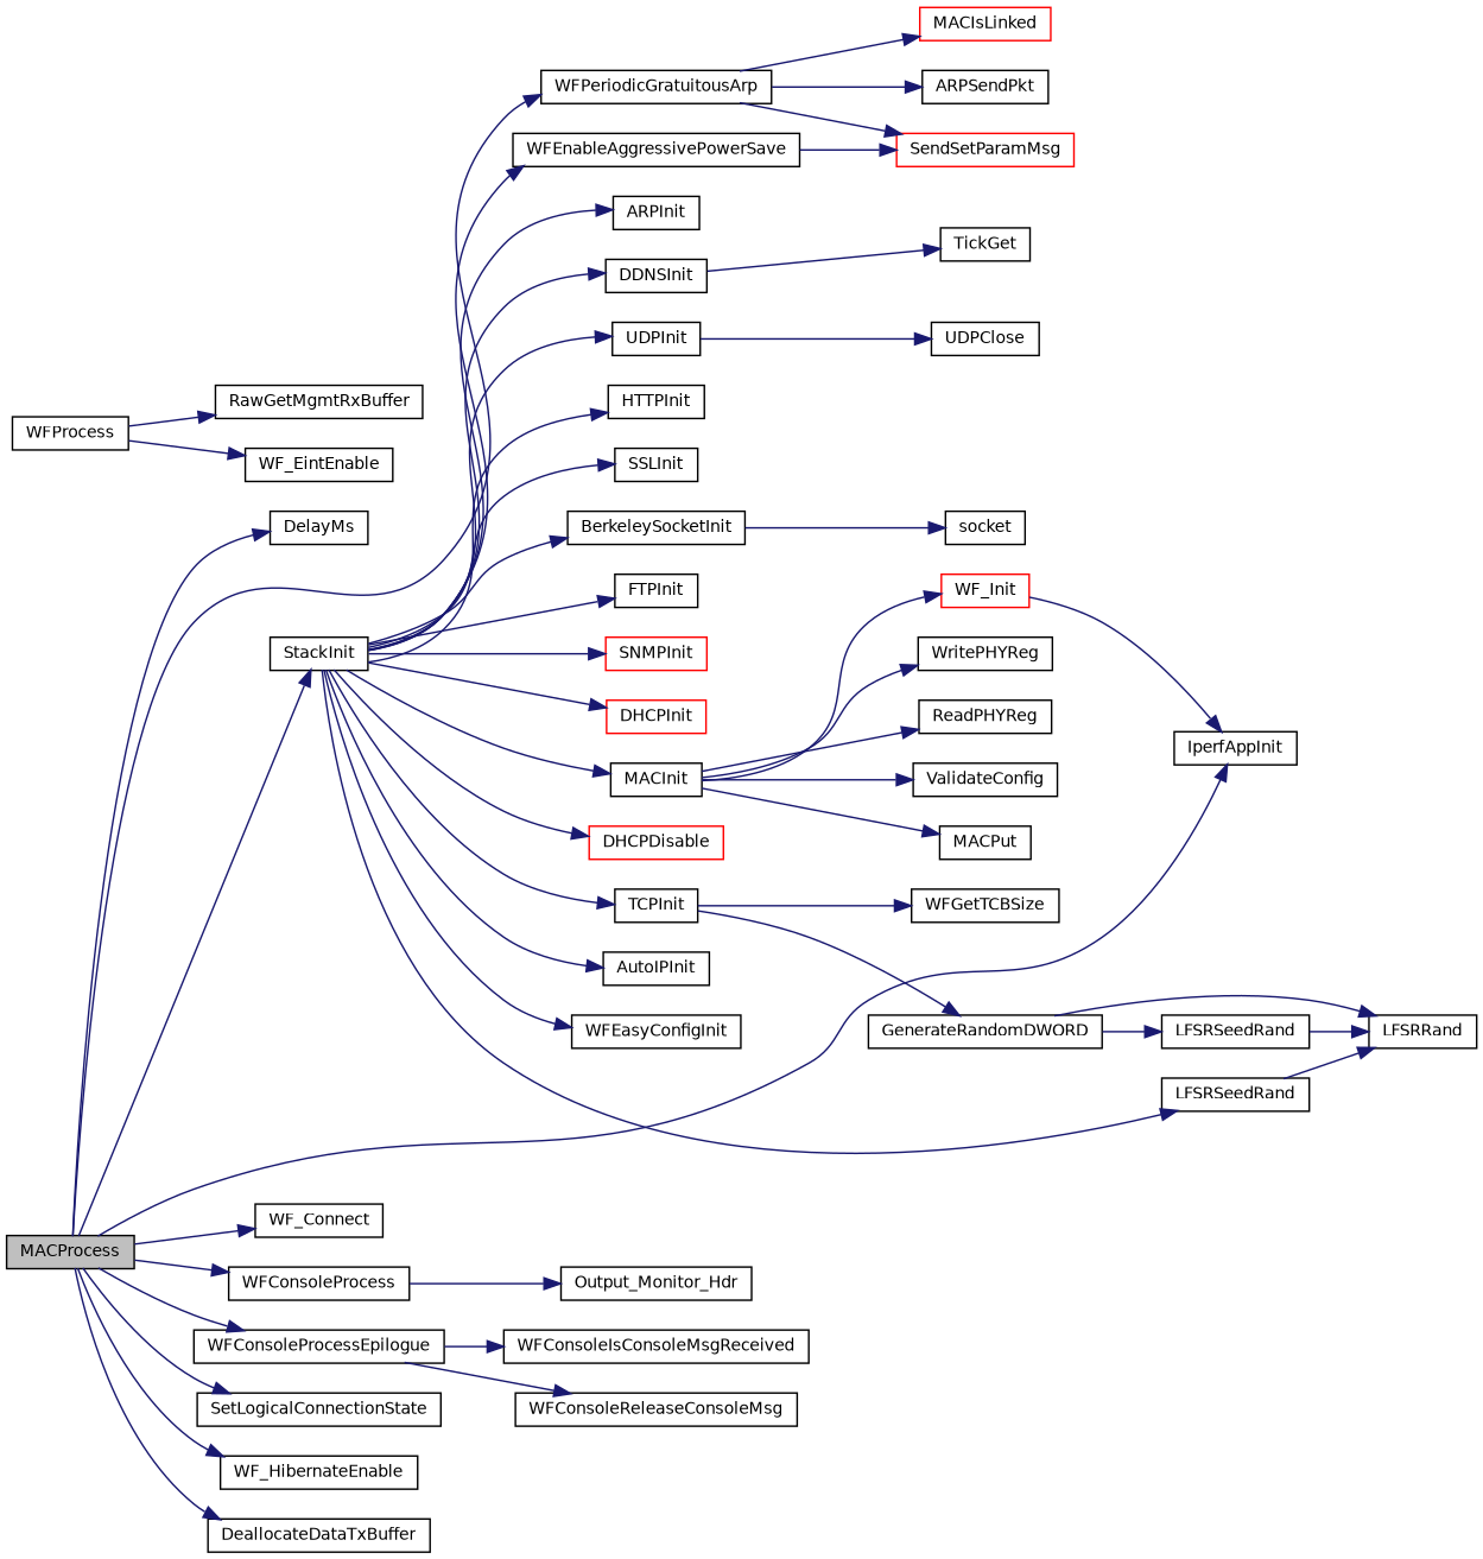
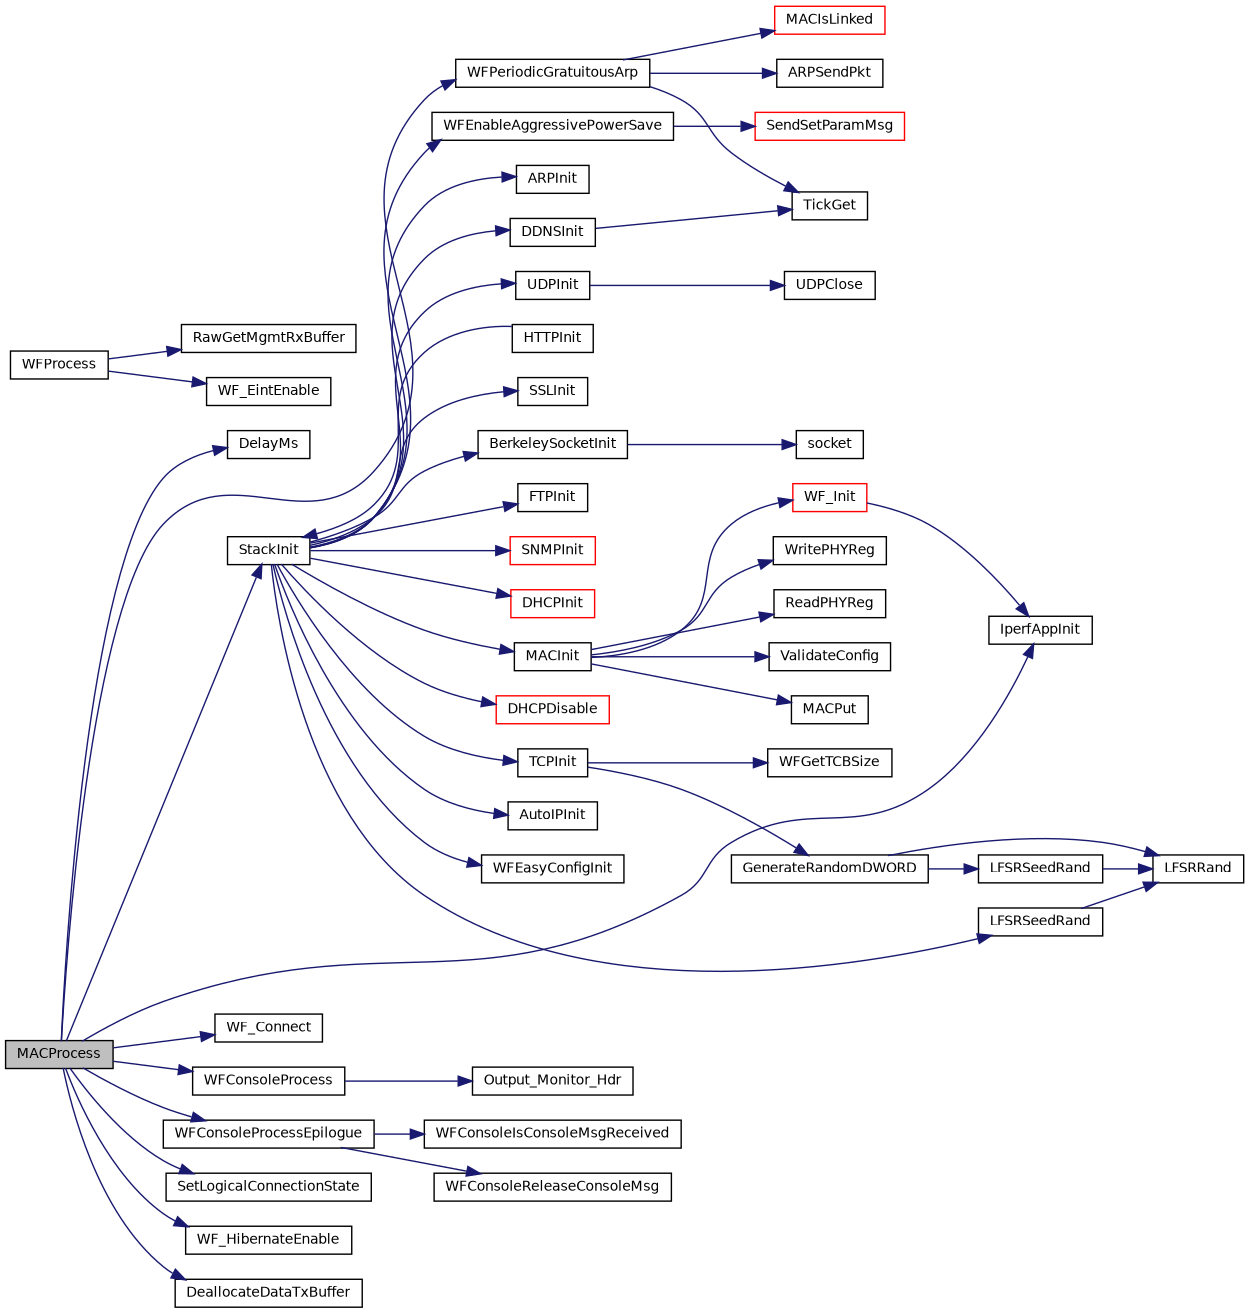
  digraph {
    rankdir=LR
    node [color=black fillcolor=white fontname=Helvetica fontsize=10 shape=record style=filled]
    edge [color=midnightblue fontname=Helvetica fontsize=10 labelfontname=Helvetica labelfontsize=10 style=solid]
    n1 [fillcolor=grey75 fontcolor=black height=0.2 label=MACProcess width=0.4]
    n2 [height=0.2 label=DelayMs width=0.4]
    n3 [height=0.2 label=StackInit width=0.4]
    n4 [height=0.2 label=IperfAppInit width=0.4]
    n5 [height=0.2 label=WF_Connect width=0.4]
    n6 [height=0.2 label=WFConsoleProcess width=0.4]
    n7 [height=0.2 label=WFConsoleProcessEpilogue width=0.4]
    n8 [height=0.2 label=SetLogicalConnectionState width=0.4]
    n9 [height=0.2 label=WF_HibernateEnable width=0.4]
    n10 [height=0.2 label=DeallocateDataTxBuffer width=0.4]
    n11 [height=0.2 label=WFPeriodicGratuitousArp width=0.4]
    n12 [height=0.2 label=WFProcess width=0.4]
    n13 [height=0.2 label=RawGetMgmtRxBuffer width=0.4]
    n14 [height=0.2 label=WF_EintEnable width=0.4]
    n15 [height=0.2 label=LFSRSeedRand width=0.4]
    n16 [height=0.2 label=MACInit width=0.4]
    n17 [height=0.2 label=WFEnableAggressivePowerSave width=0.4]
    n18 [height=0.2 label=WFEasyConfigInit width=0.4]
    n19 [height=0.2 label=ARPInit width=0.4]
    n20 [height=0.2 label=UDPInit width=0.4]
    n21 [height=0.2 label=TCPInit width=0.4]
    n22 [height=0.2 label=BerkeleySocketInit width=0.4]
    n23 [height=0.2 label=HTTPInit width=0.4]
    n24 [height=0.2 label=SSLInit width=0.4]
    n25 [height=0.2 label=FTPInit width=0.4]
    n26 [color=red height=0.2 label=SNMPInit width=0.4]
    n27 [color=red height=0.2 label=DHCPInit width=0.4]
    n28 [color=red height=0.2 label=DHCPDisable width=0.4]
    n29 [height=0.2 label=AutoIPInit width=0.4]
    n30 [height=0.2 label=DDNSInit width=0.4]
    n31 [height=0.2 label=Output_Monitor_Hdr width=0.4]
    n32 [height=0.2 label=WFConsoleIsConsoleMsgReceived width=0.4]
    n33 [height=0.2 label=WFConsoleReleaseConsoleMsg width=0.4]
    n34 [height=0.2 label=TickGet width=0.4]
    n35 [color=red height=0.2 label=MACIsLinked width=0.4]
    n36 [height=0.2 label=ARPSendPkt width=0.4]
    n37 [height=0.2 label=LFSRRand width=0.4]
    n38 [height=0.2 label=GenerateRandomDWORD width=0.4]
    n39 [height=0.2 label=LFSRSeedRand width=0.4]
    n40 [height=0.2 label=MACPut width=0.4]
    n41 [height=0.2 label=WritePHYReg width=0.4]
    n42 [height=0.2 label=ReadPHYReg width=0.4]
    n43 [color=red height=0.2 label=WF_Init width=0.4]
    n44 [height=0.2 label=ValidateConfig width=0.4]
    n45 [color=red height=0.2 label=SendSetParamMsg width=0.4]
    n46 [height=0.2 label=UDPClose width=0.4]
    n47 [height=0.2 label=WFGetTCBSize width=0.4]
    n48 [height=0.2 label=socket width=0.4]
    n1 -> n2
    n1 -> n3
    n1 -> n4
    n1 -> n5
    n1 -> n6
    n1 -> n7
    n1 -> n8
    n1 -> n9
    n1 -> n10
    n1 -> n11
    n3 -> n15
    n3 -> n16
    n3 -> n17
    n3 -> n18
    n3 -> n19
    n3 -> n20
    n3 -> n21
    n3 -> n22
-   n3 -> n23
+   n23 -> n3
    n3 -> n24
    n3 -> n25
    n3 -> n26
    n3 -> n27
    n3 -> n28
    n3 -> n29
    n3 -> n30
    n6 -> n31
    n7 -> n32
    n7 -> n33
-   n11 -> n45
+   n11 -> n34
    n11 -> n35
    n11 -> n36
    n12 -> n13
    n12 -> n14
    n15 -> n37
    n16 -> n40
    n16 -> n41
    n16 -> n42
    n16 -> n43
    n16 -> n44
    n17 -> n45
    n20 -> n46
    n21 -> n38
    n21 -> n47
    n22 -> n48
    n30 -> n34
    n38 -> n37
    n38 -> n39
    n39 -> n37
    n43 -> n4
  }
